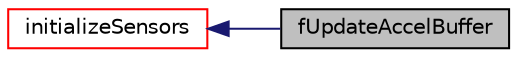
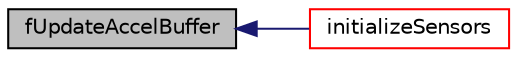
  digraph {
    rankdir=LR
    node [fontname=Helvetica fontsize=10 shape=record style=filled]
    n1 [color=black fillcolor=grey75 fontcolor=black height=0.2 label=fUpdateAccelBuffer width=0.4]
    n2 [color=red fillcolor=white height=0.2 label=initializeSensors width=0.4]
-   n2 -> n1 [color=midnightblue dir=back fontname=Helvetica fontsize=10 labelfontname=Helvetica labelfontsize=10 style=solid]
+   n1 -> n2 [color=midnightblue dir=back fontname=Helvetica fontsize=10 labelfontname=Helvetica labelfontsize=10 style=solid]
  }
